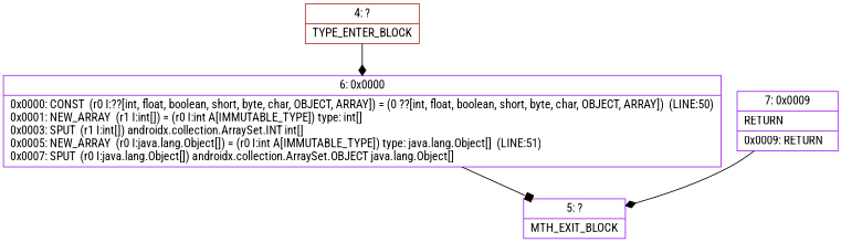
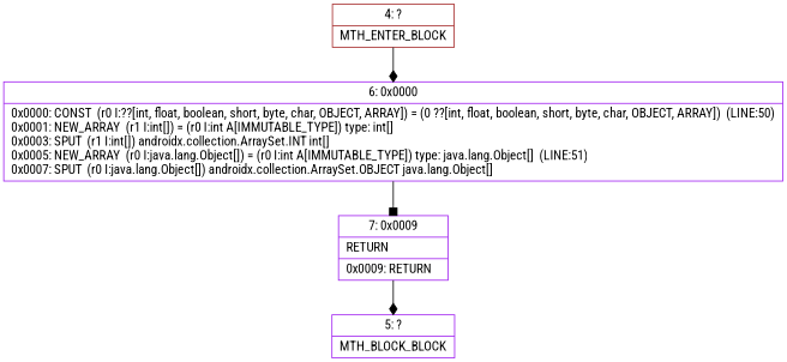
  digraph {
    fontname="Roboto Condensed"
    node [color=purple fontname="Roboto Condensed" shape=record]
    edge [arrowhead=diamond fontname="Roboto Condensed"]
-   n1 [color=brown label="{4\:\ ?|TYPE_ENTER_BLOCK\l}"]
+   n1 [color=brown label="{4\:\ ?|MTH_ENTER_BLOCK\l}"]
    n2 [label="{6\:\ 0x0000|0x0000: CONST  (r0 I:??[int, float, boolean, short, byte, char, OBJECT, ARRAY]) = (0 ??[int, float, boolean, short, byte, char, OBJECT, ARRAY])  (LINE:50)\l0x0001: NEW_ARRAY  (r1 I:int[]) = (r0 I:int A[IMMUTABLE_TYPE]) type: int[] \l0x0003: SPUT  (r1 I:int[]) androidx.collection.ArraySet.INT int[] \l0x0005: NEW_ARRAY  (r0 I:java.lang.Object[]) = (r0 I:int A[IMMUTABLE_TYPE]) type: java.lang.Object[]  (LINE:51)\l0x0007: SPUT  (r0 I:java.lang.Object[]) androidx.collection.ArraySet.OBJECT java.lang.Object[] \l}"]
    n3 [label="{7\:\ 0x0009|RETURN\l|0x0009: RETURN   \l}"]
-   n4 [label="{5\:\ ?|MTH_EXIT_BLOCK\l}"]
+   n4 [label="{5\:\ ?|MTH_BLOCK_BLOCK\l}"]
    n1 -> n2
-   n2 -> n4 [arrowhead=box]
+   n2 -> n3 [arrowhead=box]
    n3 -> n4
  }
